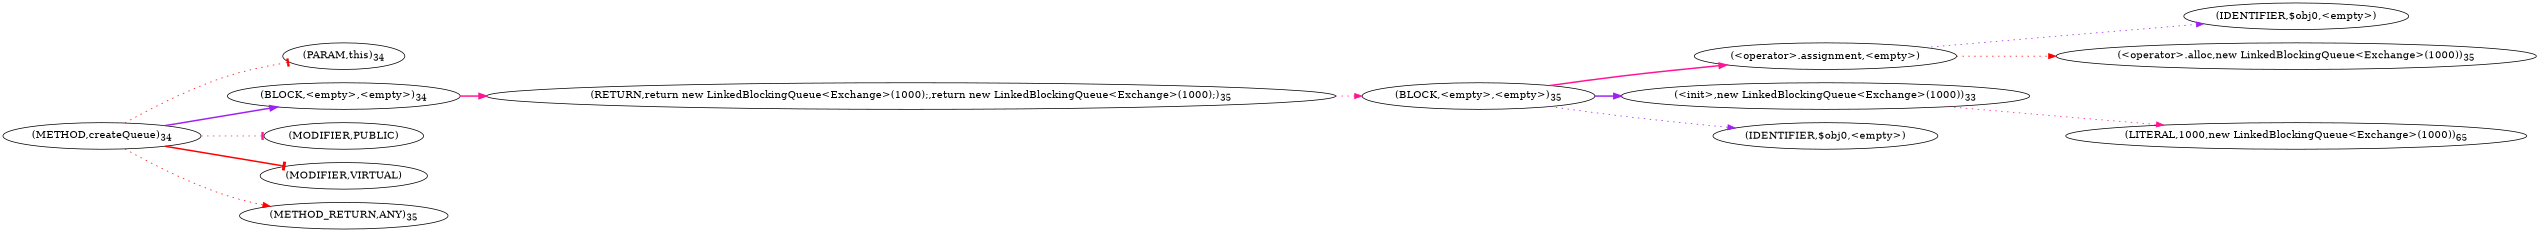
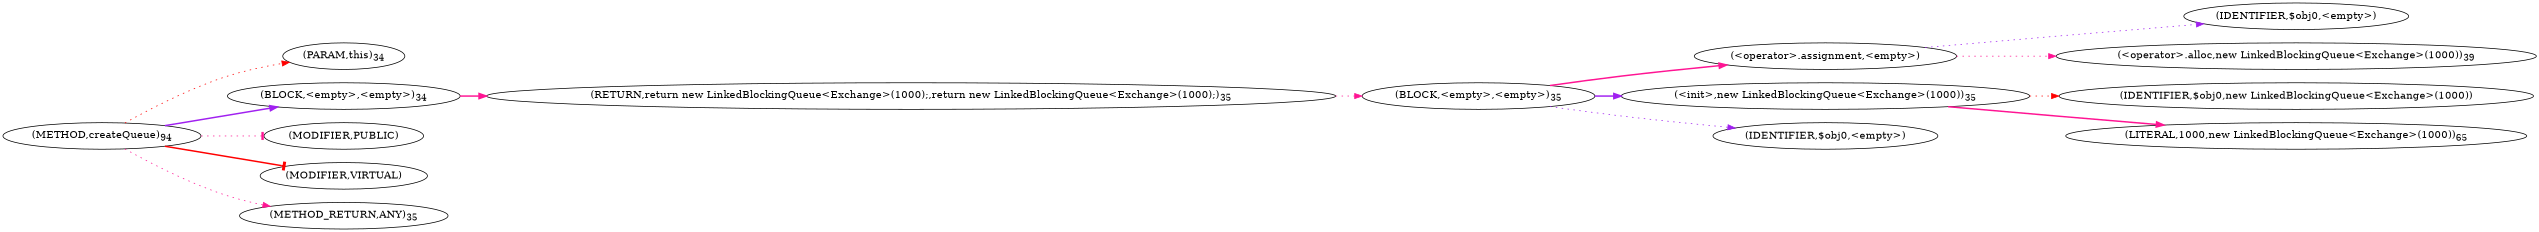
  digraph {
    rankdir=LR
    edge [arrowhead=normal color=deeppink style=dotted]
-   n1 [label=<(METHOD,createQueue)<SUB>34</SUB>>]
+   n1 [label=<(METHOD,createQueue)<SUB>94</SUB>>]
    n2 [label=<(PARAM,this)<SUB>34</SUB>>]
    n3 [label=<(BLOCK,&lt;empty&gt;,&lt;empty&gt;)<SUB>34</SUB>>]
    n4 [label=<(MODIFIER,PUBLIC)>]
    n5 [label=<(MODIFIER,VIRTUAL)>]
    n6 [label=<(METHOD_RETURN,ANY)<SUB>35</SUB>>]
    n7 [label=<(RETURN,return new LinkedBlockingQueue&lt;Exchange&gt;(1000);,return new LinkedBlockingQueue&lt;Exchange&gt;(1000);)<SUB>35</SUB>>]
    n8 [label=<(BLOCK,&lt;empty&gt;,&lt;empty&gt;)<SUB>35</SUB>>]
    n9 [label=<(&lt;operator&gt;.assignment,&lt;empty&gt;)>]
-   n10 [label=<(&lt;init&gt;,new LinkedBlockingQueue&lt;Exchange&gt;(1000))<SUB>33</SUB>>]
+   n10 [label=<(&lt;init&gt;,new LinkedBlockingQueue&lt;Exchange&gt;(1000))<SUB>35</SUB>>]
    n11 [label=<(IDENTIFIER,$obj0,&lt;empty&gt;)>]
    n12 [label=<(IDENTIFIER,$obj0,&lt;empty&gt;)>]
-   n13 [label=<(&lt;operator&gt;.alloc,new LinkedBlockingQueue&lt;Exchange&gt;(1000))<SUB>35</SUB>>]
+   n13 [label=<(&lt;operator&gt;.alloc,new LinkedBlockingQueue&lt;Exchange&gt;(1000))<SUB>39</SUB>>]
+   n14 [label=<(IDENTIFIER,$obj0,new LinkedBlockingQueue&lt;Exchange&gt;(1000))>]
    n15 [label=<(LITERAL,1000,new LinkedBlockingQueue&lt;Exchange&gt;(1000))<SUB>65</SUB>>]
-   n1 -> n2 [arrowhead=tee color=red]
+   n1 -> n2 [color=red]
    n1 -> n3 [color=purple style=bold]
    n1 -> n4 [arrowhead=tee]
    n1 -> n5 [arrowhead=tee color=red style=bold]
-   n1 -> n6 [color=red]
+   n1 -> n6
    n3 -> n7 [style=bold]
    n7 -> n8
    n8 -> n9 [style=bold]
    n8 -> n10 [color=purple style=bold]
    n8 -> n11 [color=purple]
    n9 -> n12 [color=purple]
-   n9 -> n13 [color=red]
-   n10 -> n15
+   n9 -> n13
+   n10 -> n14 [color=red]
+   n10 -> n15 [style=bold]
  }
